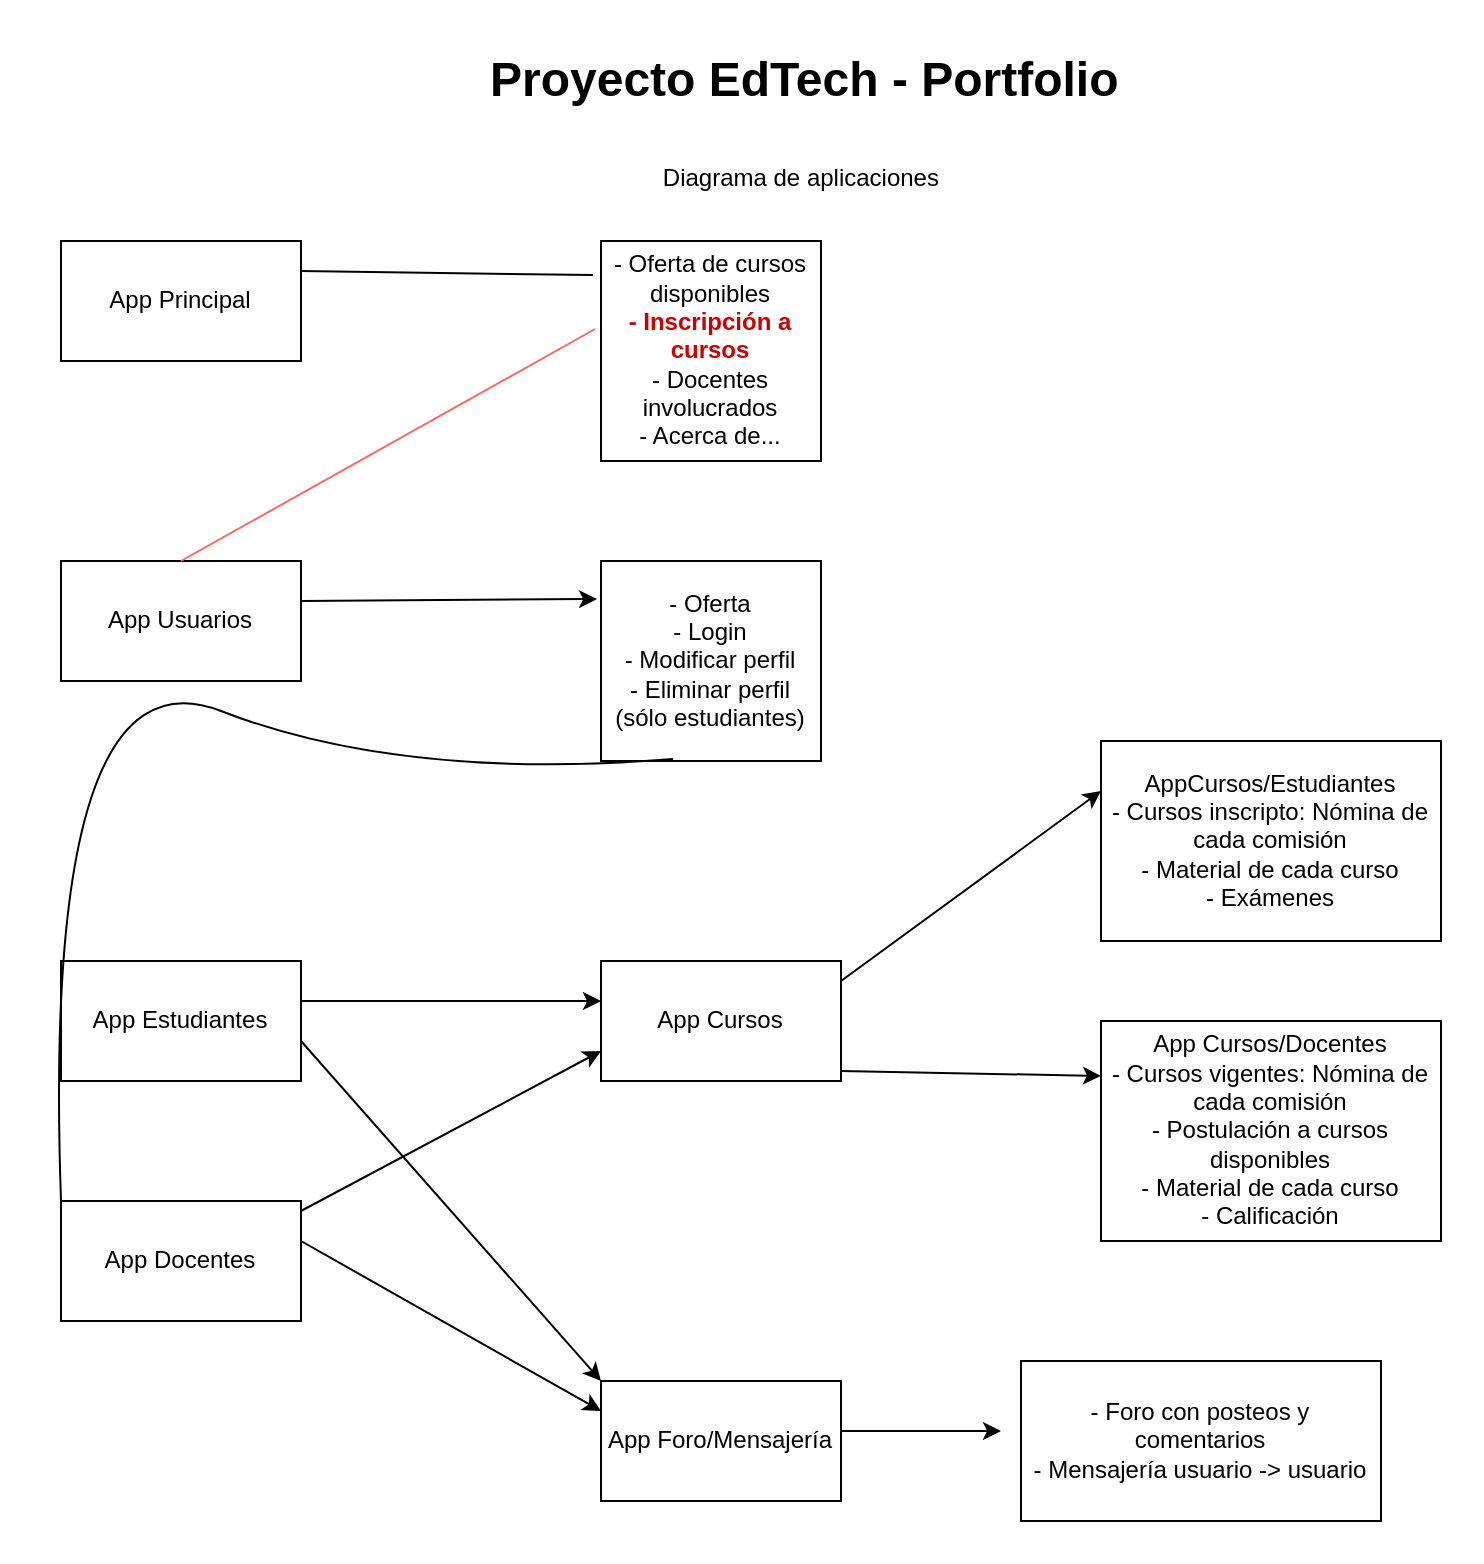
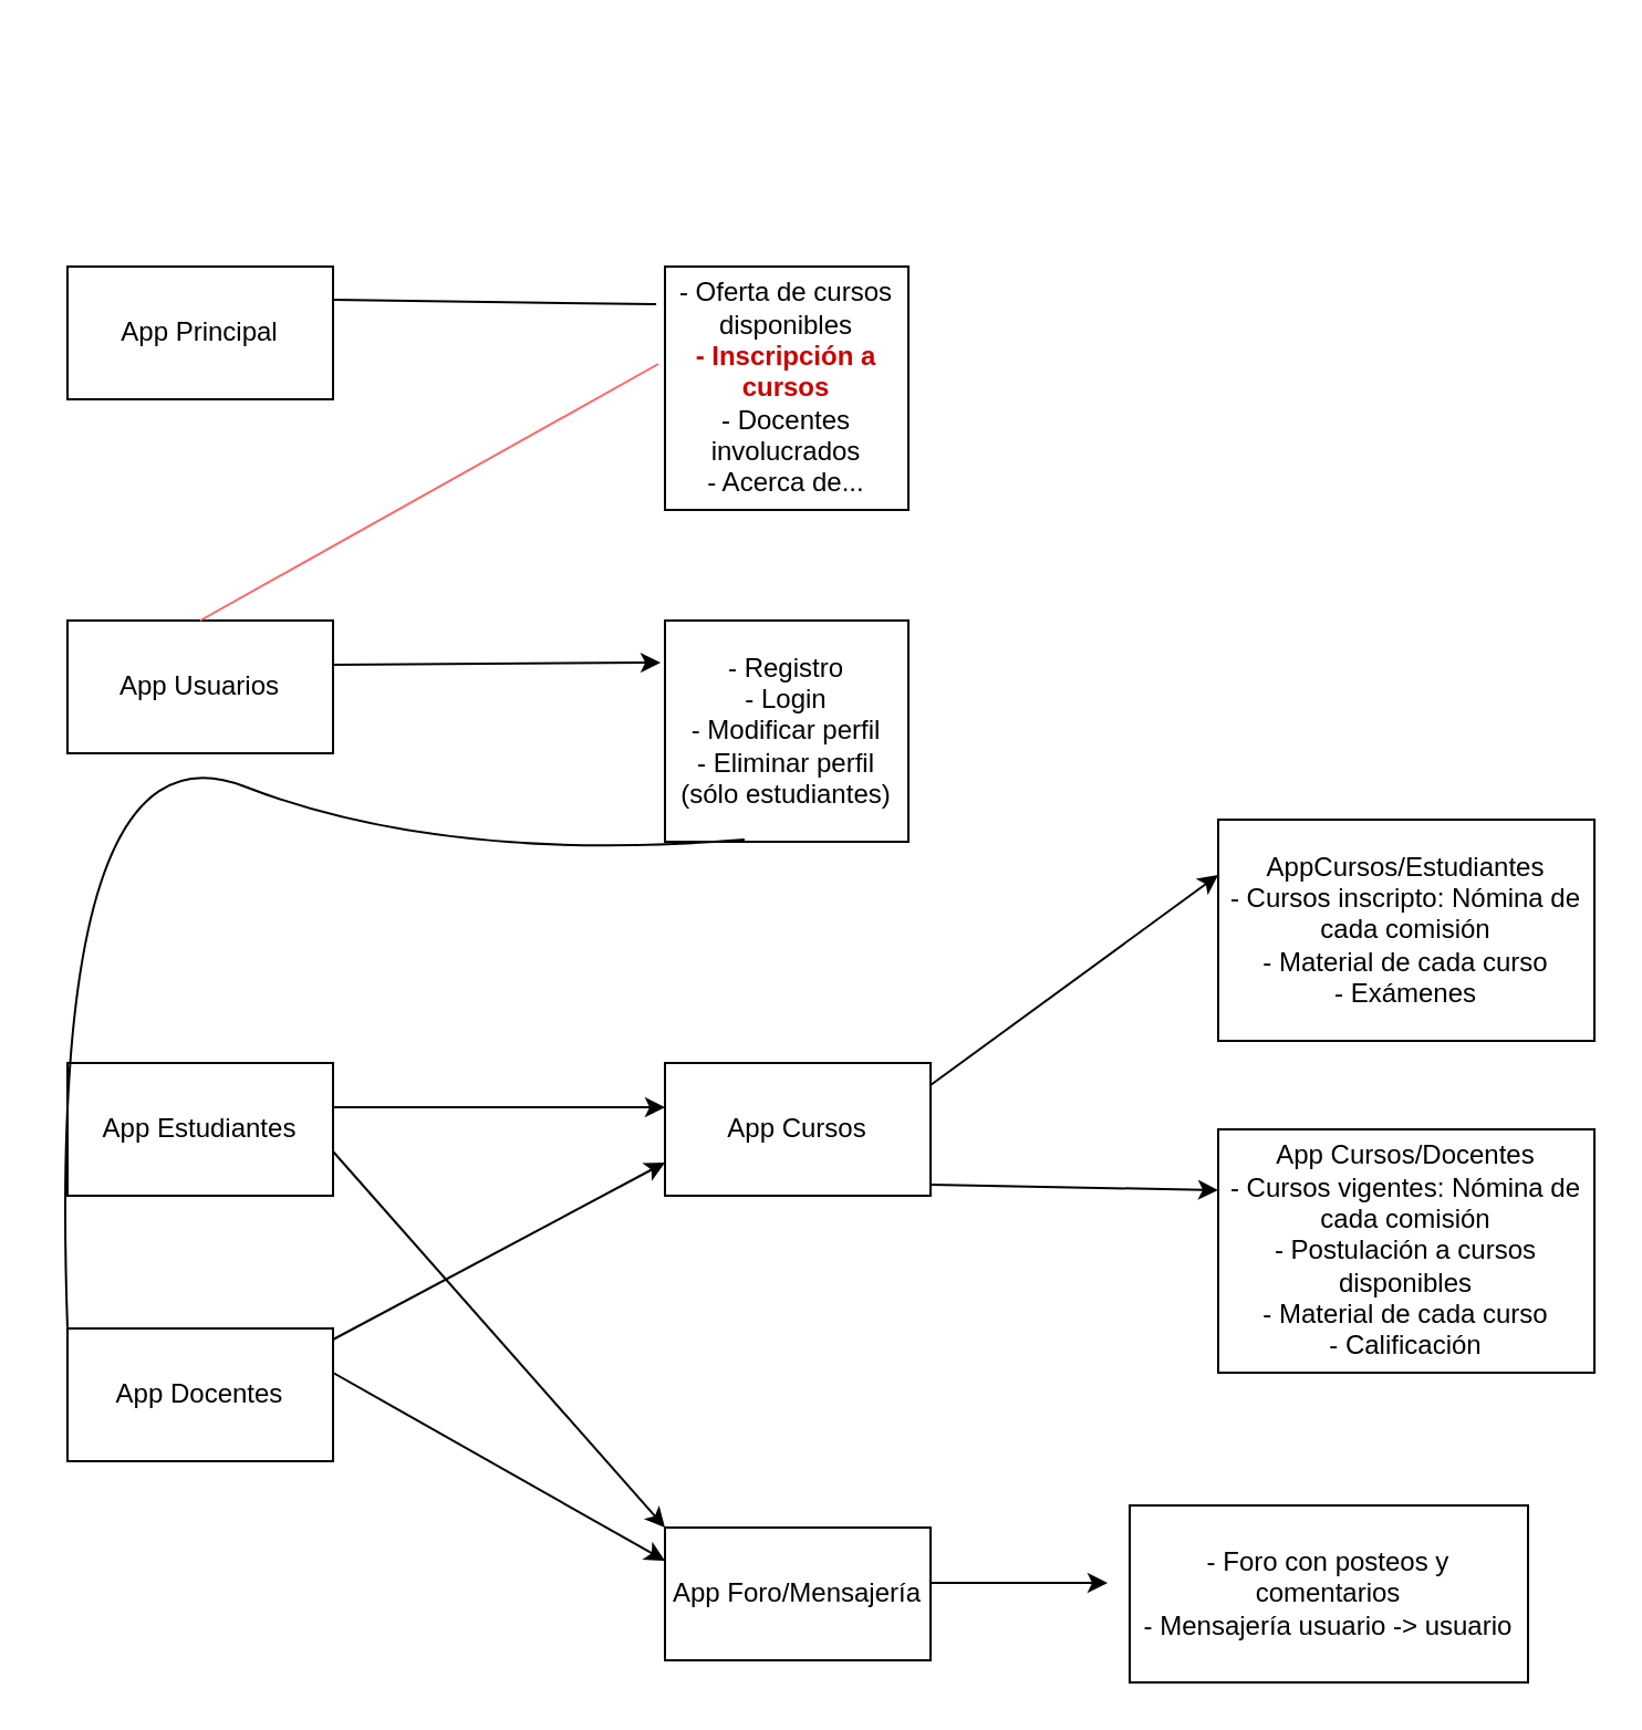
  <mxCell id="0" />
  <mxCell id="1" parent="0" />
  <mxCell id="2" value="App Principal" style="rounded=0;whiteSpace=wrap;html=1;" parent="1" vertex="1"><mxGeometry x="30" y="120" width="120" height="60" as="geometry" /></mxCell>
  <mxCell id="3" value="App Estudiantes" style="rounded=0;whiteSpace=wrap;html=1;" parent="1" vertex="1"><mxGeometry x="30" y="480" width="120" height="60" as="geometry" /></mxCell>
  <mxCell id="4" value="App Docentes" style="rounded=0;whiteSpace=wrap;html=1;" parent="1" vertex="1"><mxGeometry x="30" y="600" width="120" height="60" as="geometry" /></mxCell>
  <mxCell id="5" value="App Cursos" style="rounded=0;whiteSpace=wrap;html=1;" parent="1" vertex="1"><mxGeometry x="300" y="480" width="120" height="60" as="geometry" /></mxCell>
  <mxCell id="6" value="App Foro/Mensajería" style="rounded=0;whiteSpace=wrap;html=1;" parent="1" vertex="1"><mxGeometry x="300" y="690" width="120" height="60" as="geometry" /></mxCell>
  <mxCell id="7" value="App Usuarios" style="rounded=0;whiteSpace=wrap;html=1;" parent="1" vertex="1"><mxGeometry x="30" y="280" width="120" height="60" as="geometry" /></mxCell>
  <mxCell id="8" value="" style="endArrow=none;html=1;rounded=0;exitX=1;exitY=0.25;exitDx=0;exitDy=0;entryX=-0.036;entryY=0.155;entryDx=0;entryDy=0;entryPerimeter=0;" parent="1" source="2" target="9" edge="1"><mxGeometry width="50" height="50" relative="1" as="geometry"><mxPoint x="180" y="175" as="sourcePoint" /><mxPoint x="270" y="175" as="targetPoint" /></mxGeometry></mxCell>
  <mxCell id="9" value="- Oferta de cursos disponibles&lt;br&gt;&lt;b&gt;&lt;font color=&quot;#cc0000&quot;&gt;- Inscripción a cursos&lt;/font&gt;&lt;br&gt;&lt;/b&gt;- Docentes involucrados&lt;br&gt;- Acerca de..." style="rounded=0;whiteSpace=wrap;html=1;" parent="1" vertex="1"><mxGeometry x="300" y="120" width="110" height="110" as="geometry" /></mxCell>
- <mxCell id="10" value="- Oferta&lt;br&gt;- Login&lt;br&gt;- Modificar perfil&lt;br&gt;- Eliminar perfil (sólo estudiantes)" style="rounded=0;whiteSpace=wrap;html=1;" parent="1" vertex="1"><mxGeometry x="300" y="280" width="110" height="100" as="geometry" /></mxCell>
+ <mxCell id="10" value="- Registro&lt;br&gt;- Login&lt;br&gt;- Modificar perfil&lt;br&gt;- Eliminar perfil (sólo estudiantes)" style="rounded=0;whiteSpace=wrap;html=1;" parent="1" vertex="1"><mxGeometry x="300" y="280" width="110" height="100" as="geometry" /></mxCell>
  <mxCell id="11" value="" style="endArrow=classic;html=1;rounded=0;entryX=-0.018;entryY=0.19;entryDx=0;entryDy=0;entryPerimeter=0;" parent="1" target="10" edge="1"><mxGeometry width="50" height="50" relative="1" as="geometry"><mxPoint x="150" y="300" as="sourcePoint" /><mxPoint x="200" y="250" as="targetPoint" /></mxGeometry></mxCell>
  <mxCell id="12" value="" style="endArrow=classic;html=1;rounded=0;entryX=0;entryY=0.25;entryDx=0;entryDy=0;" parent="1" target="6" edge="1"><mxGeometry width="50" height="50" relative="1" as="geometry"><mxPoint x="150" y="620" as="sourcePoint" /><mxPoint x="200" y="570" as="targetPoint" /></mxGeometry></mxCell>
  <mxCell id="13" value="" style="curved=1;endArrow=none;html=1;rounded=0;entryX=0;entryY=0;entryDx=0;entryDy=0;exitX=0.327;exitY=0.99;exitDx=0;exitDy=0;exitPerimeter=0;" parent="1" source="10" target="4" edge="1"><mxGeometry width="50" height="50" relative="1" as="geometry"><mxPoint x="180" y="604.5" as="sourcePoint" /><mxPoint x="230" y="554.5" as="targetPoint" /><Array as="points"><mxPoint x="200" y="390" /><mxPoint x="20" y="320" /></Array></mxGeometry></mxCell>
  <mxCell id="14" value="" style="endArrow=classic;html=1;rounded=0;" parent="1" edge="1"><mxGeometry width="50" height="50" relative="1" as="geometry"><mxPoint x="150" y="500" as="sourcePoint" /><mxPoint x="300" y="500" as="targetPoint" /></mxGeometry></mxCell>
  <mxCell id="15" value="" style="endArrow=classic;html=1;rounded=0;entryX=0;entryY=0.75;entryDx=0;entryDy=0;" parent="1" target="5" edge="1"><mxGeometry width="50" height="50" relative="1" as="geometry"><mxPoint x="150" y="605" as="sourcePoint" /><mxPoint x="300" y="604.5" as="targetPoint" /></mxGeometry></mxCell>
  <mxCell id="16" value="" style="endArrow=classic;html=1;rounded=0;entryX=0;entryY=0;entryDx=0;entryDy=0;" parent="1" target="6" edge="1"><mxGeometry width="50" height="50" relative="1" as="geometry"><mxPoint x="150" y="520" as="sourcePoint" /><mxPoint x="300" y="605" as="targetPoint" /></mxGeometry></mxCell>
  <mxCell id="17" value="" style="endArrow=none;html=1;rounded=0;entryX=0.5;entryY=0;entryDx=0;entryDy=0;exitX=-0.027;exitY=0.4;exitDx=0;exitDy=0;exitPerimeter=0;strokeColor=#FF6666;" parent="1" source="9" target="7" edge="1"><mxGeometry width="50" height="50" relative="1" as="geometry"><mxPoint x="190" y="240" as="sourcePoint" /><mxPoint x="240" y="190" as="targetPoint" /></mxGeometry></mxCell>
  <mxCell id="18" value="&lt;font color=&quot;#000000&quot;&gt;App Cursos/Docentes&lt;br&gt;- Cursos vigentes: Nómina de cada comisión&lt;br&gt;- Postulación a cursos disponibles&lt;br&gt;- Material de cada curso&lt;br&gt;- Calificación&lt;br&gt;&lt;/font&gt;" style="rounded=0;whiteSpace=wrap;html=1;fontColor=#CC0000;" parent="1" vertex="1"><mxGeometry x="550" y="510" width="170" height="110" as="geometry" /></mxCell>
  <mxCell id="19" value="&lt;font color=&quot;#000000&quot;&gt;AppCursos/Estudiantes&lt;br&gt;- Cursos inscripto:&amp;nbsp;&lt;/font&gt;&lt;span style=&quot;color: rgb(0, 0, 0);&quot;&gt;Nómina de cada comisión&lt;/span&gt;&lt;font color=&quot;#000000&quot;&gt;&lt;br&gt;- Material de cada curso&lt;br&gt;- Exámenes&lt;br&gt;&lt;/font&gt;" style="rounded=0;whiteSpace=wrap;html=1;fontColor=#CC0000;" parent="1" vertex="1"><mxGeometry x="550" y="370" width="170" height="100" as="geometry" /></mxCell>
  <mxCell id="20" value="" style="endArrow=classic;html=1;rounded=0;fontColor=#CC0000;strokeColor=#000000;entryX=0;entryY=0.25;entryDx=0;entryDy=0;" parent="1" target="19" edge="1"><mxGeometry width="50" height="50" relative="1" as="geometry"><mxPoint x="420" y="490" as="sourcePoint" /><mxPoint x="470" y="440" as="targetPoint" /></mxGeometry></mxCell>
  <mxCell id="21" value="" style="endArrow=classic;html=1;rounded=0;fontColor=#CC0000;strokeColor=#000000;entryX=0;entryY=0.25;entryDx=0;entryDy=0;" parent="1" target="18" edge="1"><mxGeometry width="50" height="50" relative="1" as="geometry"><mxPoint x="420" y="535" as="sourcePoint" /><mxPoint x="470" y="485" as="targetPoint" /></mxGeometry></mxCell>
  <mxCell id="22" value="" style="endArrow=classic;html=1;rounded=0;fontColor=#CC0000;strokeColor=#000000;" parent="1" edge="1"><mxGeometry width="50" height="50" relative="1" as="geometry"><mxPoint x="420" y="715" as="sourcePoint" /><mxPoint x="500" y="715" as="targetPoint" /></mxGeometry></mxCell>
  <mxCell id="23" value="- Foro con posteos y comentarios&lt;br&gt;- Mensajería usuario -&amp;gt; usuario" style="rounded=0;whiteSpace=wrap;html=1;fontColor=#000000;" parent="1" vertex="1"><mxGeometry x="510" y="680" width="180" height="80" as="geometry" /></mxCell>
- <mxCell id="24" value="&lt;h1 style=&quot;text-align: center;&quot;&gt;&lt;span style=&quot;background-color: initial;&quot;&gt;Proyecto EdTech - Portfolio&lt;/span&gt;&lt;/h1&gt;&lt;h1 style=&quot;text-align: center;&quot;&gt;&lt;span style=&quot;background-color: initial; font-size: 12px; font-weight: normal;&quot;&gt;Diagrama de aplicaciones&amp;nbsp;&lt;/span&gt;&lt;br&gt;&lt;/h1&gt;" style="text;html=1;strokeColor=none;fillColor=none;spacing=5;spacingTop=-20;whiteSpace=wrap;overflow=hidden;rounded=0;fontColor=#000000;" parent="1" vertex="1"><mxGeometry x="240" y="20" width="360" height="85" as="geometry" /></mxCell>
